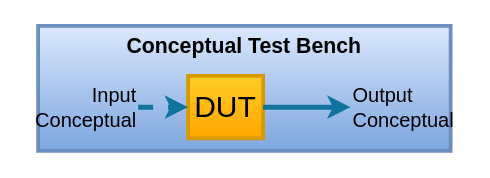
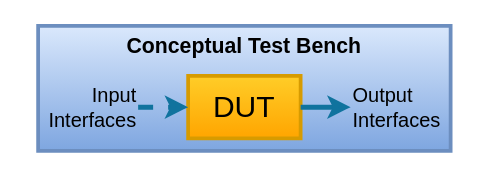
  <mxCell id="0" />
  <mxCell id="1" parent="0" />
  <mxCell id="2" value="&lt;font style=&quot;font-size: 17px;&quot;&gt;&lt;b&gt;Conceptual Test Bench&lt;/b&gt;&lt;/font&gt;" style="whiteSpace=wrap;html=1;fillColor=#dae8fc;strokeWidth=3;align=center;verticalAlign=top;strokeColor=#6c8ebf;gradientColor=#7ea6e0;" vertex="1" parent="1"><mxGeometry x="30" y="20" width="330" height="100" as="geometry" /></mxCell>
- <mxCell id="3" value="&lt;font style=&quot;font-size: 24px;&quot;&gt;DUT&lt;/font&gt;" style="whiteSpace=wrap;html=1;fillColor=#ffcd28;textShadow=0;strokeColor=#d79b00;strokeWidth=3;gradientColor=#ffa500;" vertex="1" parent="1"><mxGeometry x="150" y="60" width="60" height="50" as="geometry" /></mxCell>
- <mxCell id="4" value="&lt;div&gt;&lt;font style=&quot;font-size: 16px;&quot;&gt;Input&lt;/font&gt;&lt;/div&gt;&lt;font style=&quot;font-size: 16px;&quot;&gt;Conceptual&lt;/font&gt;" style="text;html=1;align=right;verticalAlign=middle;resizable=0;points=[];autosize=1;strokeColor=none;fillColor=none;fontColor=default;" vertex="1" parent="1"><mxGeometry x="20" y="60" width="90" height="50" as="geometry" /></mxCell>
+ <mxCell id="3" value="&lt;font style=&quot;font-size: 24px;&quot;&gt;DUT&lt;/font&gt;" style="whiteSpace=wrap;html=1;fillColor=#ffcd28;textShadow=0;strokeColor=#d79b00;strokeWidth=3;gradientColor=#ffa500;" vertex="1" parent="1"><mxGeometry x="150" y="60" width="90" height="50" as="geometry" /></mxCell>
+ <mxCell id="4" value="&lt;div&gt;&lt;font style=&quot;font-size: 16px;&quot;&gt;Input&lt;/font&gt;&lt;/div&gt;&lt;font style=&quot;font-size: 16px;&quot;&gt;Interfaces&lt;/font&gt;" style="text;html=1;align=right;verticalAlign=middle;resizable=0;points=[];autosize=1;strokeColor=none;fillColor=none;fontColor=default;" vertex="1" parent="1"><mxGeometry x="20" y="60" width="90" height="50" as="geometry" /></mxCell>
  <mxCell id="5" value="" style="endArrow=classic;html=1;rounded=0;entryX=0;entryY=0.5;entryDx=0;entryDy=0;strokeWidth=4;strokeColor=#10739E;dashed=1;" edge="1" parent="1" source="4" target="3"><mxGeometry width="50" height="50" relative="1" as="geometry"><mxPoint x="300" y="150" as="sourcePoint" /><mxPoint x="350" y="100" as="targetPoint" /></mxGeometry></mxCell>
- <mxCell id="6" value="&lt;div&gt;&lt;font style=&quot;font-size: 16px;&quot;&gt;Output&lt;/font&gt;&lt;/div&gt;&lt;font style=&quot;font-size: 16px;&quot;&gt;Conceptual&lt;/font&gt;" style="text;html=1;align=left;verticalAlign=middle;resizable=0;points=[];autosize=1;strokeColor=none;fillColor=none;fontColor=default;" vertex="1" parent="1"><mxGeometry x="280" y="60" width="90" height="50" as="geometry" /></mxCell>
+ <mxCell id="6" value="&lt;div&gt;&lt;font style=&quot;font-size: 16px;&quot;&gt;Output&lt;/font&gt;&lt;/div&gt;&lt;font style=&quot;font-size: 16px;&quot;&gt;Interfaces&lt;/font&gt;" style="text;html=1;align=left;verticalAlign=middle;resizable=0;points=[];autosize=1;strokeColor=none;fillColor=none;fontColor=default;" vertex="1" parent="1"><mxGeometry x="280" y="60" width="90" height="50" as="geometry" /></mxCell>
  <mxCell id="7" value="" style="endArrow=classic;html=1;rounded=0;strokeWidth=4;exitX=1;exitY=0.5;exitDx=0;exitDy=0;strokeColor=#10739E;" edge="1" parent="1" source="3"><mxGeometry width="50" height="50" relative="1" as="geometry"><mxPoint x="550" y="150" as="sourcePoint" /><mxPoint x="280" y="85" as="targetPoint" /></mxGeometry></mxCell>
